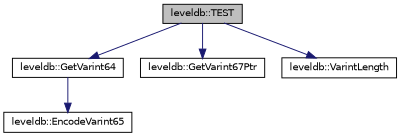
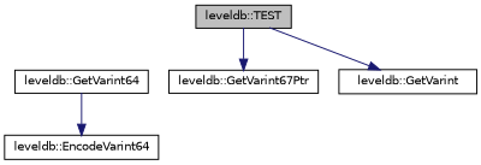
  digraph {
    rankdir=TB
    node [color=black fillcolor=white fontname=Helvetica fontsize=10 shape=record style=filled]
    edge [color=midnightblue fontname=Helvetica fontsize=10 labelfontname=Helvetica labelfontsize=10 style=solid]
    n1 [fillcolor=grey75 fontcolor=black height=0.2 label="leveldb::TEST" width=0.4]
    n2 [height=0.2 label="leveldb::GetVarint64" width=0.4]
    n3 [height=0.2 label="leveldb::GetVarint67Ptr" width=0.4]
-   n4 [height=0.2 label="leveldb::VarintLength" width=0.4]
-   n5 [height=0.2 label="leveldb::EncodeVarint65" width=0.4]
-   n1 -> n2
+   n4 [height=0.2 label="leveldb::GetVarint" width=0.4]
+   n5 [height=0.2 label="leveldb::EncodeVarint64" width=0.4]
    n1 -> n3
    n1 -> n4
    n2 -> n5
  }
